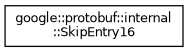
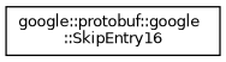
  digraph {
    rankdir=LR
-   n1 [color=black fillcolor=white fontname=Helvetica fontsize=10 height=0.2 label="google::protobuf::internal\l::SkipEntry16" shape=record style=filled width=0.4]
+   n1 [color=black fillcolor=white fontname=Helvetica fontsize=10 height=0.2 label="google::protobuf::google\l::SkipEntry16" shape=record style=filled width=0.4]
  }
